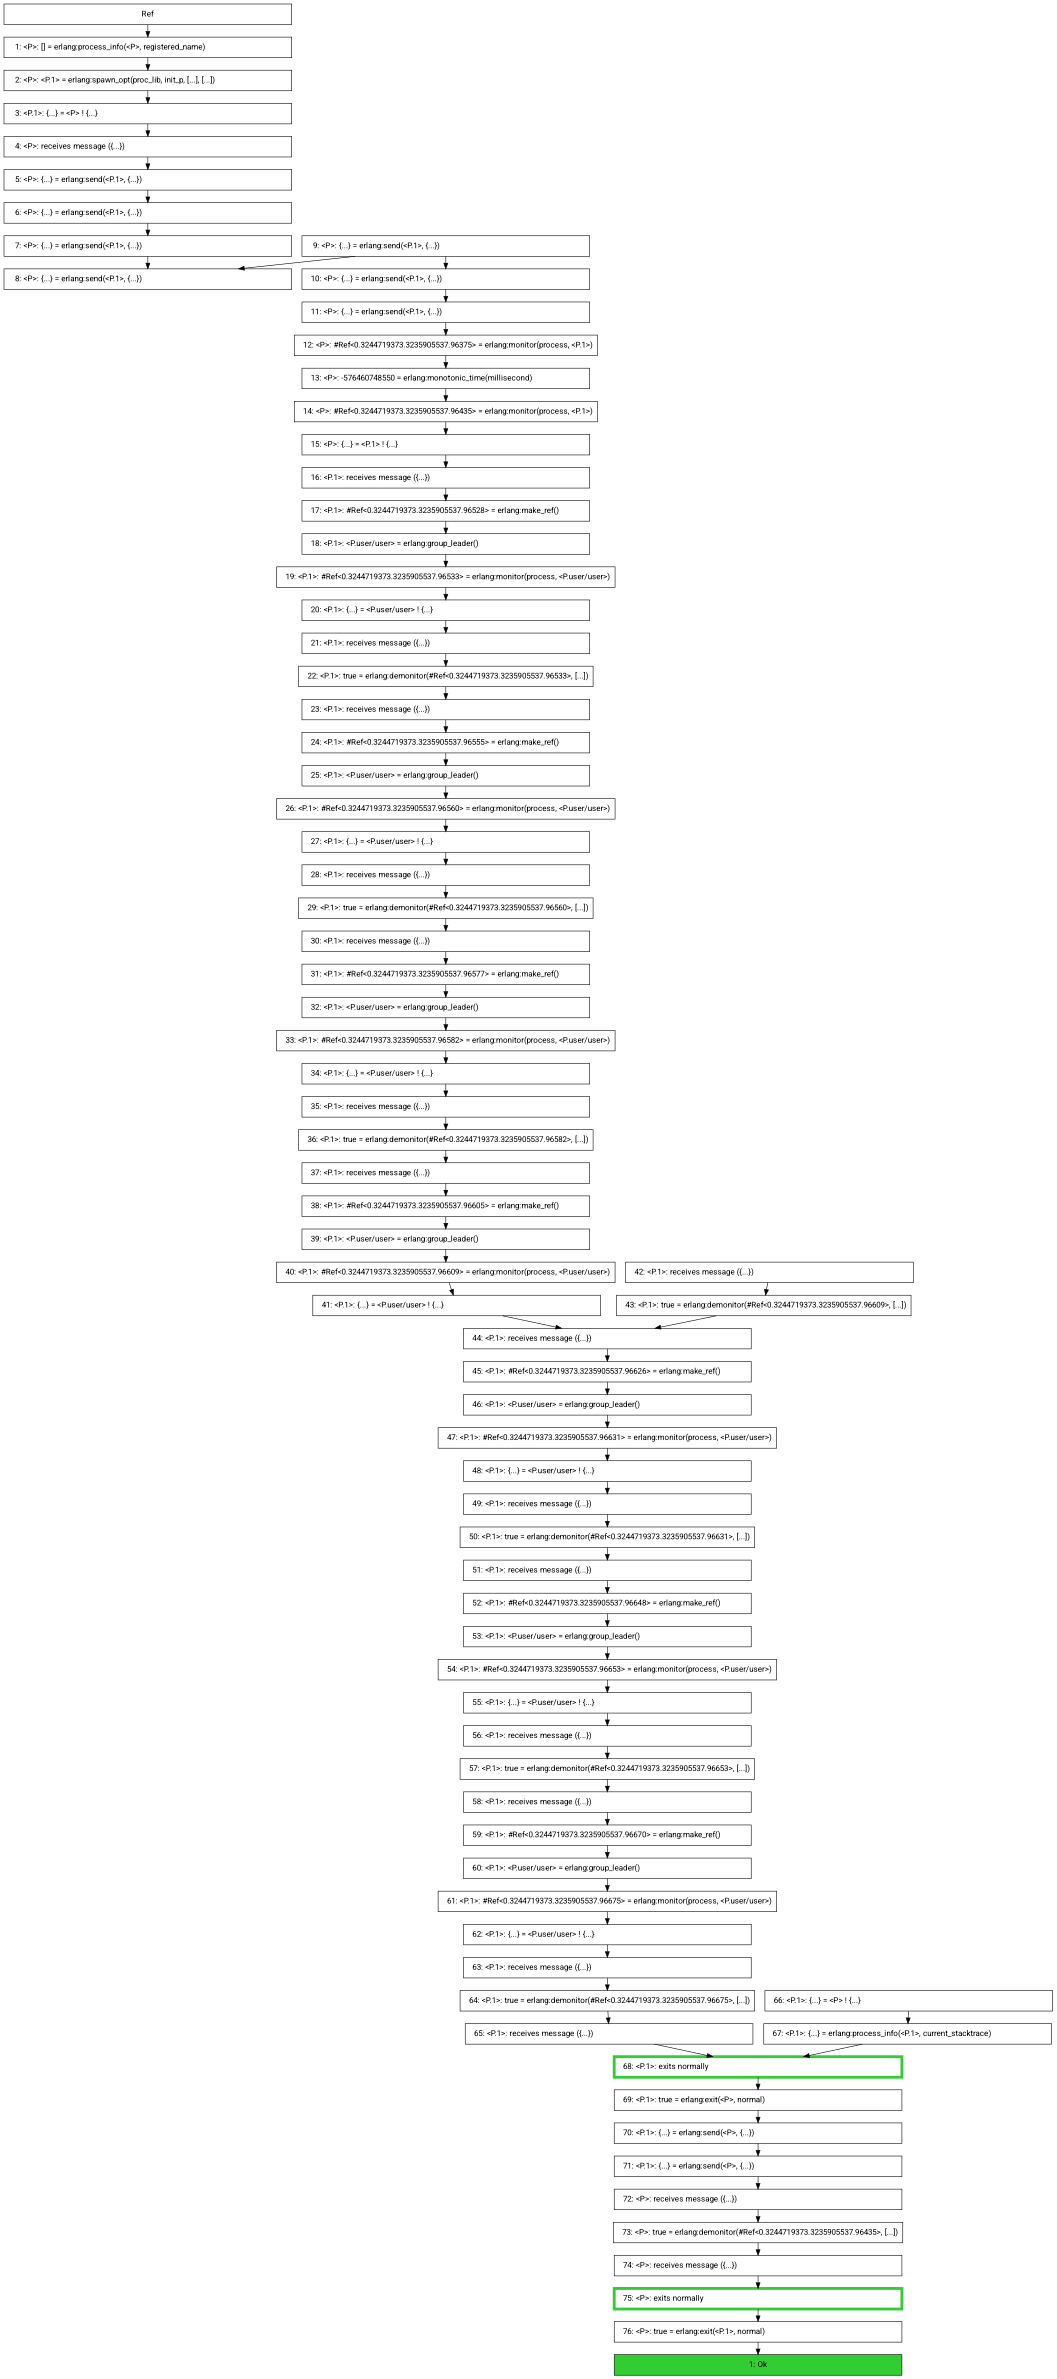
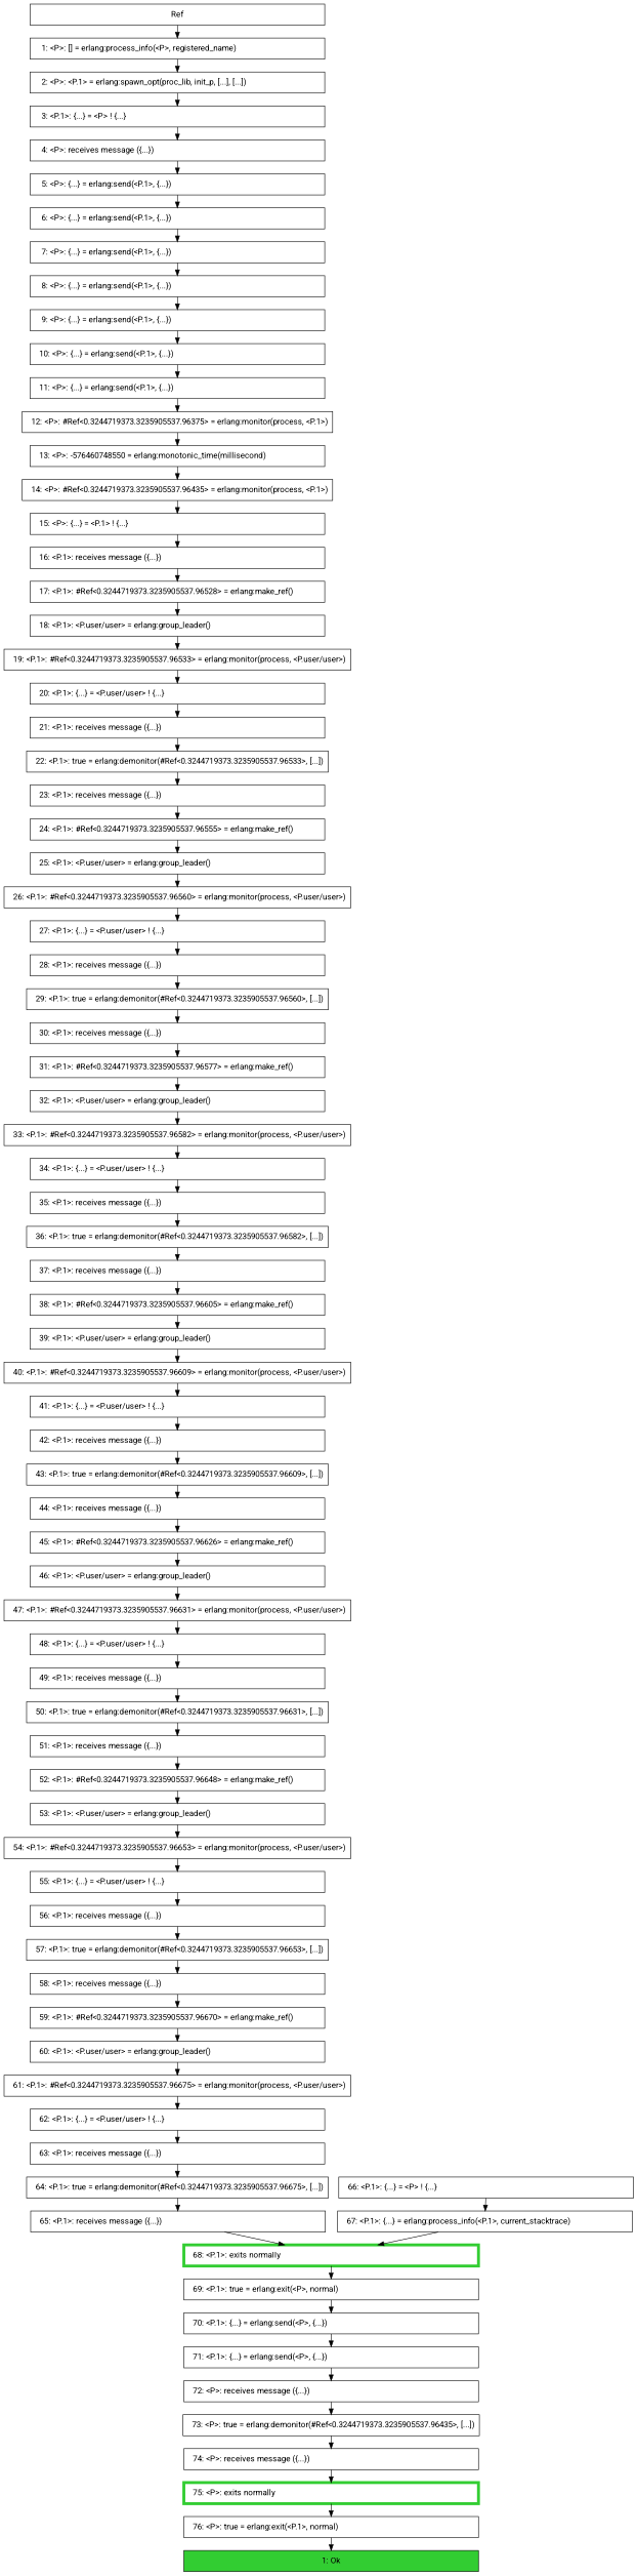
  digraph {
    fontname=Roboto
    ranksep=0.3
    node [fontname=Roboto shape=box]
    edge [fontname=Roboto weight=1000]
    n1 [label=Ref width=7]
    n2 [label="   1: <P>: [] = erlang:process_info(<P>, registered_name)\l" width=7]
    n3 [label="   2: <P>: <P.1> = erlang:spawn_opt(proc_lib, init_p, [...], [...])\l" width=7]
    n4 [label="   3: <P.1>: {...} = <P> ! {...}\l" width=7]
    n5 [label="   4: <P>: receives message ({...})\l" width=7]
    n6 [label="   5: <P>: {...} = erlang:send(<P.1>, {...})\l" width=7]
    n7 [label="   6: <P>: {...} = erlang:send(<P.1>, {...})\l" width=7]
    n8 [label="   7: <P>: {...} = erlang:send(<P.1>, {...})\l" width=7]
    n9 [label="   8: <P>: {...} = erlang:send(<P.1>, {...})\l" width=7]
    n10 [label="   9: <P>: {...} = erlang:send(<P.1>, {...})\l" width=7]
    n11 [label="  10: <P>: {...} = erlang:send(<P.1>, {...})\l" width=7]
    n12 [label="  11: <P>: {...} = erlang:send(<P.1>, {...})\l" width=7]
    n13 [label="  12: <P>: #Ref<0.3244719373.3235905537.96375> = erlang:monitor(process, <P.1>)\l" width=7]
    n14 [label="  13: <P>: -576460748550 = erlang:monotonic_time(millisecond)\l" width=7]
    n15 [label="  14: <P>: #Ref<0.3244719373.3235905537.96435> = erlang:monitor(process, <P.1>)\l" width=7]
    n16 [label="  15: <P>: {...} = <P.1> ! {...}\l" width=7]
    n17 [label="  16: <P.1>: receives message ({...})\l" width=7]
    n18 [label="  17: <P.1>: #Ref<0.3244719373.3235905537.96528> = erlang:make_ref()\l" width=7]
    n19 [label="  18: <P.1>: <P.user/user> = erlang:group_leader()\l" width=7]
    n20 [label="  19: <P.1>: #Ref<0.3244719373.3235905537.96533> = erlang:monitor(process, <P.user/user>)\l" width=7]
    n21 [label="  20: <P.1>: {...} = <P.user/user> ! {...}\l" width=7]
    n22 [label="  21: <P.1>: receives message ({...})\l" width=7]
    n23 [label="  22: <P.1>: true = erlang:demonitor(#Ref<0.3244719373.3235905537.96533>, [...])\l" width=7]
    n24 [label="  23: <P.1>: receives message ({...})\l" width=7]
    n25 [label="  24: <P.1>: #Ref<0.3244719373.3235905537.96555> = erlang:make_ref()\l" width=7]
    n26 [label="  25: <P.1>: <P.user/user> = erlang:group_leader()\l" width=7]
    n27 [label="  26: <P.1>: #Ref<0.3244719373.3235905537.96560> = erlang:monitor(process, <P.user/user>)\l" width=7]
    n28 [label="  27: <P.1>: {...} = <P.user/user> ! {...}\l" width=7]
    n29 [label="  28: <P.1>: receives message ({...})\l" width=7]
    n30 [label="  29: <P.1>: true = erlang:demonitor(#Ref<0.3244719373.3235905537.96560>, [...])\l" width=7]
    n31 [label="  30: <P.1>: receives message ({...})\l" width=7]
    n32 [label="  31: <P.1>: #Ref<0.3244719373.3235905537.96577> = erlang:make_ref()\l" width=7]
    n33 [label="  32: <P.1>: <P.user/user> = erlang:group_leader()\l" width=7]
    n34 [label="  33: <P.1>: #Ref<0.3244719373.3235905537.96582> = erlang:monitor(process, <P.user/user>)\l" width=7]
    n35 [label="  34: <P.1>: {...} = <P.user/user> ! {...}\l" width=7]
    n36 [label="  35: <P.1>: receives message ({...})\l" width=7]
    n37 [label="  36: <P.1>: true = erlang:demonitor(#Ref<0.3244719373.3235905537.96582>, [...])\l" width=7]
    n38 [label="  37: <P.1>: receives message ({...})\l" width=7]
    n39 [label="  38: <P.1>: #Ref<0.3244719373.3235905537.96605> = erlang:make_ref()\l" width=7]
    n40 [label="  39: <P.1>: <P.user/user> = erlang:group_leader()\l" width=7]
    n41 [label="  40: <P.1>: #Ref<0.3244719373.3235905537.96609> = erlang:monitor(process, <P.user/user>)\l" width=7]
    n42 [label="  41: <P.1>: {...} = <P.user/user> ! {...}\l" width=7]
    n43 [label="  42: <P.1>: receives message ({...})\l" width=7]
    n44 [label="  43: <P.1>: true = erlang:demonitor(#Ref<0.3244719373.3235905537.96609>, [...])\l" width=7]
    n45 [label="  44: <P.1>: receives message ({...})\l" width=7]
    n46 [label="  45: <P.1>: #Ref<0.3244719373.3235905537.96626> = erlang:make_ref()\l" width=7]
    n47 [label="  46: <P.1>: <P.user/user> = erlang:group_leader()\l" width=7]
    n48 [label="  47: <P.1>: #Ref<0.3244719373.3235905537.96631> = erlang:monitor(process, <P.user/user>)\l" width=7]
    n49 [label="  48: <P.1>: {...} = <P.user/user> ! {...}\l" width=7]
    n50 [label="  49: <P.1>: receives message ({...})\l" width=7]
    n51 [label="  50: <P.1>: true = erlang:demonitor(#Ref<0.3244719373.3235905537.96631>, [...])\l" width=7]
    n52 [label="  51: <P.1>: receives message ({...})\l" width=7]
    n53 [label="  52: <P.1>: #Ref<0.3244719373.3235905537.96648> = erlang:make_ref()\l" width=7]
    n54 [label="  53: <P.1>: <P.user/user> = erlang:group_leader()\l" width=7]
    n55 [label="  54: <P.1>: #Ref<0.3244719373.3235905537.96653> = erlang:monitor(process, <P.user/user>)\l" width=7]
    n56 [label="  55: <P.1>: {...} = <P.user/user> ! {...}\l" width=7]
    n57 [label="  56: <P.1>: receives message ({...})\l" width=7]
    n58 [label="  57: <P.1>: true = erlang:demonitor(#Ref<0.3244719373.3235905537.96653>, [...])\l" width=7]
    n59 [label="  58: <P.1>: receives message ({...})\l" width=7]
    n60 [label="  59: <P.1>: #Ref<0.3244719373.3235905537.96670> = erlang:make_ref()\l" width=7]
    n61 [label="  60: <P.1>: <P.user/user> = erlang:group_leader()\l" width=7]
    n62 [label="  61: <P.1>: #Ref<0.3244719373.3235905537.96675> = erlang:monitor(process, <P.user/user>)\l" width=7]
    n63 [label="  62: <P.1>: {...} = <P.user/user> ! {...}\l" width=7]
    n64 [label="  63: <P.1>: receives message ({...})\l" width=7]
    n65 [label="  64: <P.1>: true = erlang:demonitor(#Ref<0.3244719373.3235905537.96675>, [...])\l" width=7]
    n66 [label="  65: <P.1>: receives message ({...})\l" width=7]
    n67 [label="  66: <P.1>: {...} = <P> ! {...}\l" width=7]
    n68 [label="  67: <P.1>: {...} = erlang:process_info(<P.1>, current_stacktrace)\l" width=7]
    n69 [color=limegreen label="  68: <P.1>: exits normally\l" penwidth=5 width=7]
    n70 [label="  69: <P.1>: true = erlang:exit(<P>, normal)\l" width=7]
    n71 [label="  70: <P.1>: {...} = erlang:send(<P>, {...})\l" width=7]
    n72 [label="  71: <P.1>: {...} = erlang:send(<P>, {...})\l" width=7]
    n73 [label="  72: <P>: receives message ({...})\l" width=7]
    n74 [label="  73: <P>: true = erlang:demonitor(#Ref<0.3244719373.3235905537.96435>, [...])\l" width=7]
    n75 [label="  74: <P>: receives message ({...})\l" width=7]
    n76 [color=limegreen label="  75: <P>: exits normally\l" penwidth=5 width=7]
    n77 [label="  76: <P>: true = erlang:exit(<P.1>, normal)\l" width=7]
    n78 [fillcolor=limegreen label="1: Ok" style=filled width=7]
    subgraph sub_1 {
      n1
      n2
      n3
      n4
      n5
      n6
      n7
      n8
      n9
      n10
      n11
      n12
      n13
      n14
      n15
      n16
      n17
      n18
      n19
      n20
      n21
      n22
      n23
      n24
      n25
      n26
      n27
      n28
      n29
      n30
      n31
      n32
      n33
      n34
      n35
      n36
      n37
      n38
      n39
      n40
      n41
      n42
      n43
      n44
      n45
      n46
      n47
      n48
      n49
      n50
      n51
      n52
      n53
      n54
      n55
      n56
      n57
      n58
      n59
      n60
      n61
      n62
      n63
      n64
      n65
      n66
      n67
      n68
      n69
      n70
      n71
      n72
      n73
      n74
      n75
      n76
      n77
      n78
    }
    n1 -> n2
    n2 -> n3
    n3 -> n4
    n4 -> n5
    n5 -> n6
    n6 -> n7
    n7 -> n8
    n8 -> n9
-   n10 -> n9
+   n9 -> n10
    n10 -> n11
    n11 -> n12
    n12 -> n13
    n13 -> n14
    n14 -> n15
    n15 -> n16
    n16 -> n17
    n17 -> n18
    n18 -> n19
    n19 -> n20
    n20 -> n21
    n21 -> n22
    n22 -> n23
    n23 -> n24
    n24 -> n25
    n25 -> n26
    n26 -> n27
    n27 -> n28
    n28 -> n29
    n29 -> n30
    n30 -> n31
    n31 -> n32
    n32 -> n33
    n33 -> n34
    n34 -> n35
    n35 -> n36
    n36 -> n37
    n37 -> n38
    n38 -> n39
    n39 -> n40
    n40 -> n41
    n41 -> n42
-   n42 -> n45
+   n42 -> n43
    n43 -> n44
    n44 -> n45
    n45 -> n46
    n46 -> n47
    n47 -> n48
    n48 -> n49
    n49 -> n50
    n50 -> n51
    n51 -> n52
    n52 -> n53
    n53 -> n54
    n54 -> n55
    n55 -> n56
    n56 -> n57
    n57 -> n58
    n58 -> n59
    n59 -> n60
    n60 -> n61
    n61 -> n62
    n62 -> n63
    n63 -> n64
    n64 -> n65
    n65 -> n66
    n66 -> n69
    n67 -> n68
    n68 -> n69
    n69 -> n70
    n70 -> n71
    n71 -> n72
    n72 -> n73
    n73 -> n74
    n74 -> n75
    n75 -> n76
    n76 -> n77
    n77 -> n78
  }
